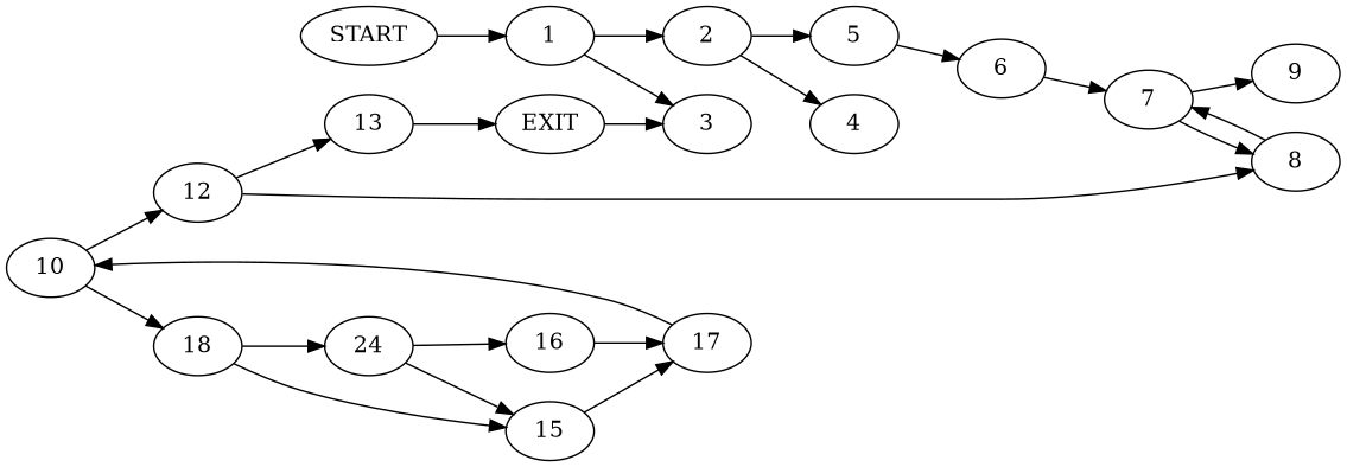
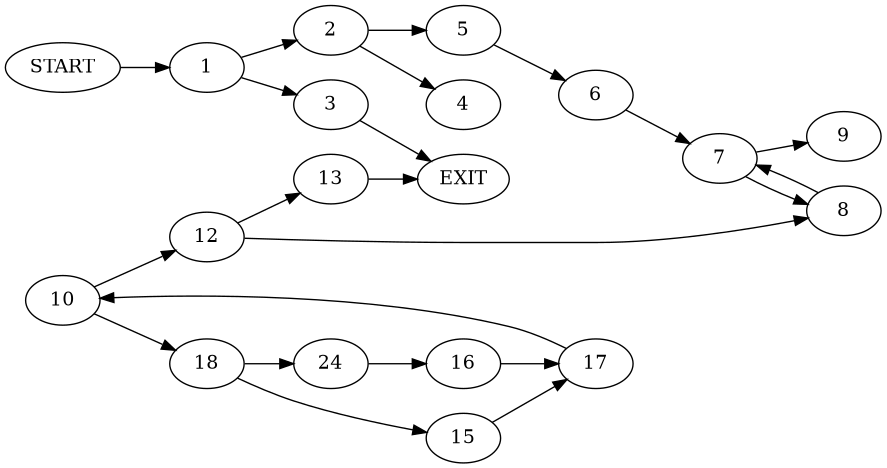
  digraph {
    rankdir=LR
    n1 [label=START]
    1
    2
    3
    n5 [label=EXIT]
    4
    5
    6
    7
    8
    9
    n12 [label=18]
    10
    12
    n15 [label=24]
    15
    13
    16
    17
    n1 -> 1
    1 -> 2
    1 -> 3
    2 -> 4
    2 -> 5
-   n5 -> 3
+   3 -> n5
    5 -> 6
    6 -> 7
    7 -> 8
    7 -> 9
    8 -> 7
    n12 -> n15
    n12 -> 15
    10 -> n12
    10 -> 12
    12 -> 8
    12 -> 13
-   n15 -> 15
    n15 -> 16
    15 -> 17
    13 -> n5
    16 -> 17
    17 -> 10
  }
